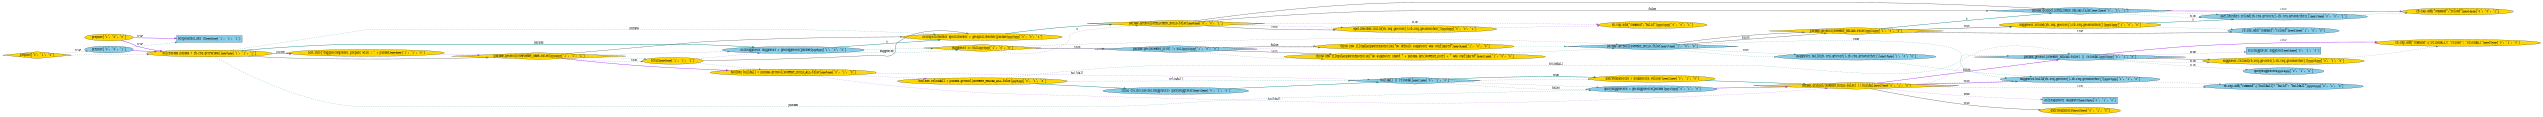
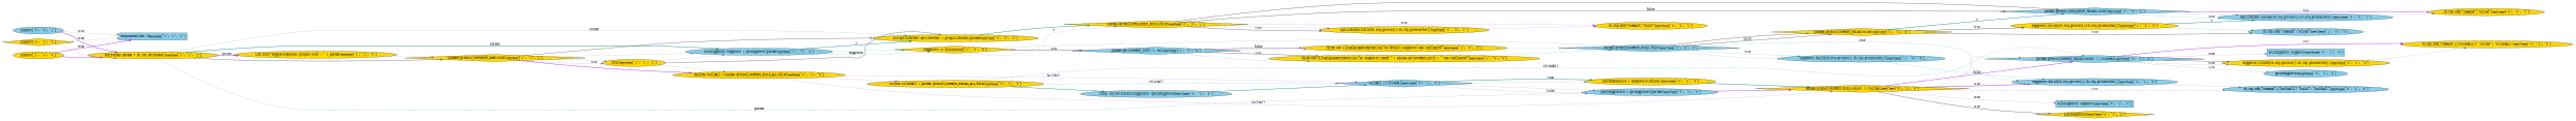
  digraph {
    fontname="Courier Prime"
    rankdir=LR
    node [fillcolor=gold fontname="Courier Prime" shape=ellipse style=filled]
    edge [color=gray40 fontname="Courier Prime" style=dashed]
    n1 [label="SolrSpellChecker spellChecker = getSpellChecker(params)@@@7@@@['0', '0', '1']"]
    n2 [label="params.getBool(SPELLCHECK_BUILD,false)@@@8@@@['0', '0', '1']" shape=diamond]
    n3 [fillcolor=skyblue label="params.getBool(SPELLCHECK_RELOAD,false)@@@12@@@['0', '0', '1']" shape=diamond]
    n4 [label="rb.rsp.add(\"command\",\"build\")@@@10@@@['0', '0', '1']"]
    n5 [label="spellChecker.build(rb.req.getCore(),rb.req.getSearcher())@@@9@@@['0', '0', '1']"]
    n6 [label="boolean buildAll = params.getBool(SUGGEST_BUILD_ALL,false)@@@8@@@['0', '1', '0']"]
    n7 [label="boolean reloadAll = params.getBool(SUGGEST_RELOAD_ALL,false)@@@9@@@['0', '1', '0']"]
    n8 [fillcolor=skyblue label="buildAll || reloadAll@@@11@@@['0', '1', '0']" shape=diamond]
    n9 [label="params.getBool(SUGGEST_BUILD,false) || buildAll@@@17@@@['0', '1', '0']" shape=diamond]
    n10 [fillcolor=skyblue label="params.getBool(SUGGEST_RELOAD,false) || reloadAll@@@23@@@['0', '1', '0']" shape=diamond]
    n11 [fillcolor=skyblue label="final Collection<SolrSuggester> querysuggesters@@@10@@@['0', '1', '0']"]
    n12 [fillcolor=skyblue label="querysuggesters = getSuggesters(params)@@@15@@@['0', '1', '0']"]
    n13 [label="querysuggesters = suggesters.values()@@@12@@@['0', '1', '0']"]
    n14 [fillcolor=skyblue label="suggester.build(rb.req.getCore(),rb.req.getSearcher())@@@19@@@['1', '1', '0']"]
    n15 [fillcolor=skyblue label="rb.rsp.add(\"command\",(!buildAll)? \"build\": \"buildAll\")@@@21@@@['0', '1', '0']"]
    n16 [fillcolor=skyblue label="SolrSuggester suggester@@@18@@@['0', '1', '0']" shape=box]
-   n17 [label="querysuggesters@@@18@@@['0', '1', '0']"]
+   n17 [label="querysuggesters@@@18@@@['0', '1', '0']" shape=diamond]
    n18 [fillcolor=skyblue label="prepare['0', '0', '1']"]
    n19 [label="SolrParams params = rb.req.getParams()@@@3@@@['1', '1', '1']"]
    n20 [fillcolor=skyblue label="ResponseBuilder rb@@@2@@@['1', '1', '1']" shape=box]
    n21 [label="!params.getBool(COMPONENT_NAME,false)@@@4@@@['1', '1', '1']" shape=diamond]
    n22 [fillcolor=skyblue label="SolrSuggester suggester = getSuggester(params)@@@8@@@['1', '0', '0']"]
    n23 [label="LOG.info(\"SuggestComponent prepare with : \" + params)@@@4@@@['1', '1', '0']"]
    n24 [label="params.getBool(SUGGEST_RELOAD,false)@@@21@@@['1', '0', '0']" shape=diamond]
    n25 [fillcolor=skyblue label="rb.rsp.add(\"command\",\"reload\")@@@23@@@['1', '0', '0']"]
    n26 [label="suggester.reload(rb.req.getCore(),rb.req.getSearcher())@@@22@@@['1', '0', '0']"]
    n27 [label="rb.rsp.add(\"command\",\"reload\")@@@14@@@['0', '0', '1']"]
    n28 [fillcolor=skyblue label="spellChecker.reload(rb.req.getCore(),rb.req.getSearcher())@@@13@@@['0', '0', '1']"]
    n29 [fillcolor=skyblue label="suggester.build(rb.req.getCore(),rb.req.getSearcher())@@@18@@@['1', '0', '0']"]
    n30 [label="suggester == null@@@9@@@['1', '0', '0']" shape=diamond]
    n31 [fillcolor=skyblue label="params.getBool(SUGGEST_BUILD,false)@@@17@@@['1', '0', '0']" shape=diamond]
    n32 [fillcolor=skyblue label="params.get(SUGGEST_DICT) != null@@@10@@@['1', '0', '0']" shape=diamond]
    n33 [label="throw new IllegalArgumentException(\"No suggester named \" + params.get(SUGGEST_DICT) + \" was configured\")@@@11@@@['1', '0', '0']"]
    n34 [label="throw new IllegalArgumentException(\"No default suggester was configured\")@@@14@@@['1', '0', '0']"]
    n35 [label="return@@@5@@@['1', '1', '1']"]
    n36 [label="rb.rsp.add(\"command\",(!reloadAll)? \"reload\": \"reloadAll\")@@@27@@@['0', '1', '0']"]
    n37 [fillcolor=skyblue label="SolrSuggester suggester@@@24@@@['0', '1', '0']" shape=box]
    n38 [fillcolor=skyblue label="querysuggesters@@@24@@@['0', '1', '0']"]
    n39 [label="suggester.reload(rb.req.getCore(),rb.req.getSearcher())@@@25@@@['0', '1', '0']"]
    n40 [label="prepare['0', '1', '0']" shape=diamond]
    n41 [label="prepare['1', '0', '0']"]
    n1 -> n2 [color=teal style=bold]
    n2 -> n3 [label=false style=bold]
    n2 -> n3 [style=bold]
    n2 -> n4 [color=purple label=true]
    n2 -> n5 [label=true style=bold]
    n2 -> n5 [color=purple]
    n3 -> n27 [color=purple label=true style=bold]
    n3 -> n28 [color=teal]
    n3 -> n28 [color=teal label=true]
    n5 -> n4 [color=purple]
    n6 -> n7 [color=purple]
    n6 -> n8 [color=purple label=buildAll]
    n6 -> n9 [color=purple label=buildAll]
    n7 -> n8 [color=teal label=reloadAll]
    n7 -> n10 [color=teal label=reloadAll]
    n7 -> n11 [color=teal style=bold]
    n8 -> n12
    n8 -> n12 [label=false]
    n8 -> n13 [color=teal label=true style=bold]
    n8 -> n13
    n9 -> n10
    n9 -> n10 [color=purple label=false style=bold]
    n9 -> n14 [color=purple style=bold]
    n9 -> n14 [label=true]
    n9 -> n15 [color=purple label=true]
    n9 -> n16 [color=purple label=true]
    n9 -> n17 [label=true style=bold]
    n10 -> n36 [color=purple label=true style=bold]
    n10 -> n37 [color=purple label=true]
    n10 -> n38 [label=true]
    n10 -> n39 [label=true]
    n10 -> n39 [style=bold]
    n11 -> n8 [color=teal style=bold]
    n12 -> n9 [color=purple style=bold]
    n13 -> n9 [color=teal style=bold]
    n14 -> n15
    n18 -> n19 [color=purple style=bold]
    n18 -> n20 [color=teal label=true]
    n19 -> n1 [color=teal label=params]
    n19 -> n12 [color=teal label=params]
    n19 -> n21 [style=bold]
    n19 -> n22 [color=teal label=params style=bold]
    n19 -> n23 [label=params]
    n19 -> n23 [color=purple style=bold]
    n21 -> n1 [style=bold]
    n21 -> n6 [color=purple style=bold]
    n21 -> n22
    n21 -> n35 [color=purple label=true]
    n21 -> n35 [color=teal]
    n22 -> n1 [color=teal label=0 style=bold]
    n22 -> n30 [color=teal]
    n22 -> n30 [color=teal label=suggester]
    n23 -> n21 [color=purple]
    n24 -> n3 [color=teal label=0 style=bold]
    n24 -> n25 [label=true style=bold]
    n24 -> n26 [label=true style=bold]
    n24 -> n26 [color=teal]
    n26 -> n25 [color=teal]
    n26 -> n28 [color=teal label=0 style=bold]
    n28 -> n27 [color=teal]
    n29 -> n14 [color=teal]
    n30 -> n2 [label=0]
    n30 -> n31
    n30 -> n32 [color=purple]
    n30 -> n32 [label=true style=bold]
    n31 -> n14 [color=teal label=true]
    n31 -> n24 [label=false style=bold]
    n31 -> n24 [style=bold]
    n31 -> n29 [color=teal]
    n31 -> n29 [color=teal label=true]
    n32 -> n33
    n32 -> n33 [label=true style=bold]
    n32 -> n34 [label=false style=bold]
    n32 -> n34 [color=purple]
    n33 -> n31 [color=teal]
    n34 -> n31 [color=teal]
    n35 -> n1 [style=bold]
    n35 -> n6
    n35 -> n22 [color=purple]
    n39 -> n36
    n40 -> n19
-   n40 -> n18 [label=true]
+   n40 -> n20 [label=true]
    n41 -> n19 [color=purple style=bold]
    n41 -> n20 [color=purple label=true style=bold]
  }
